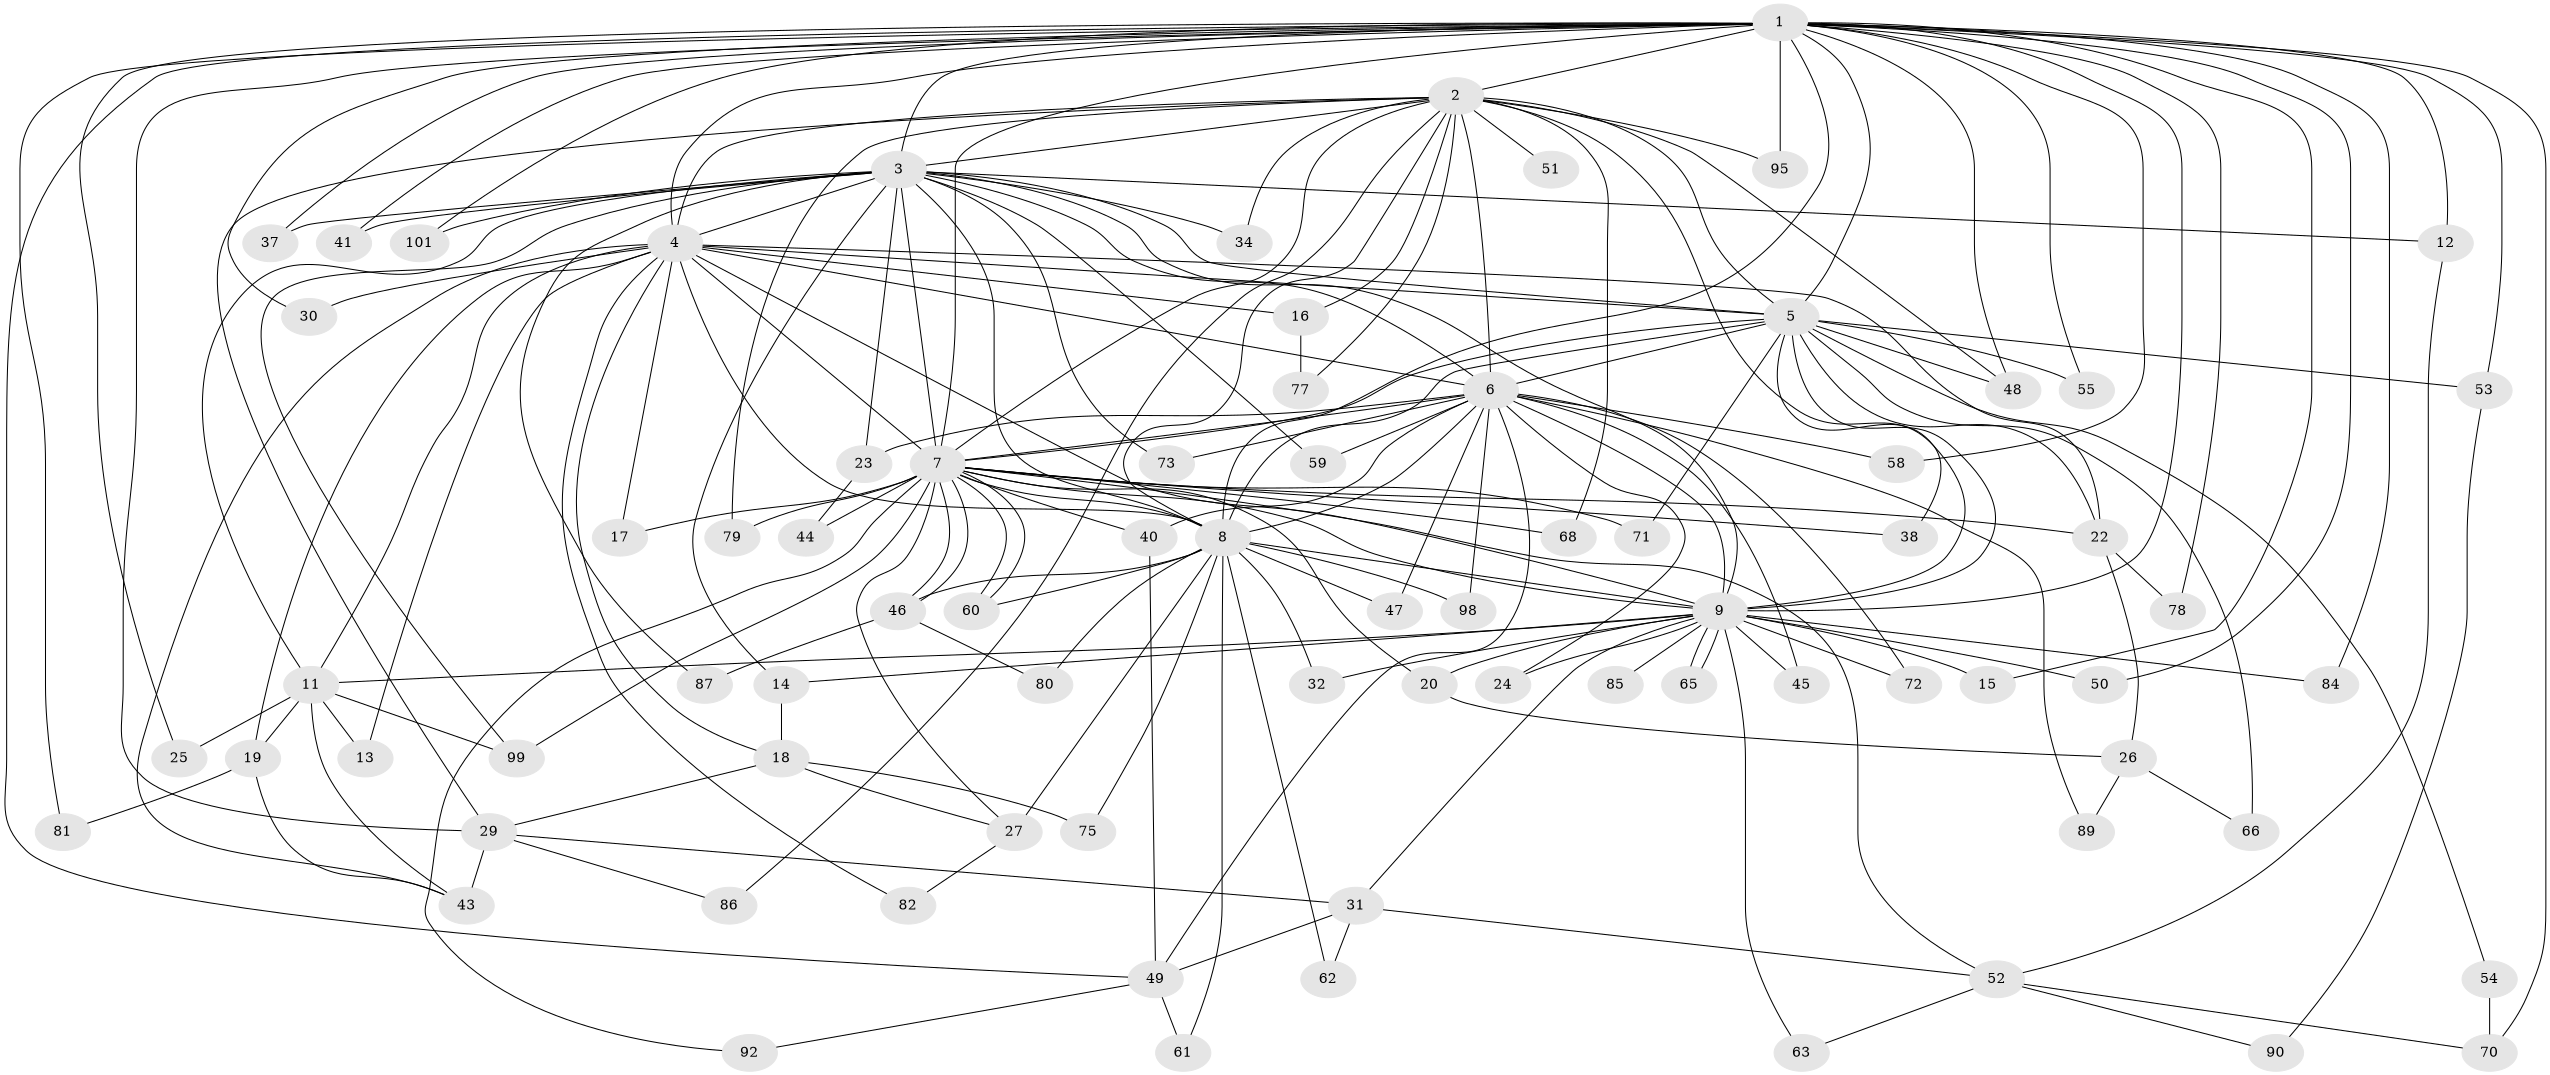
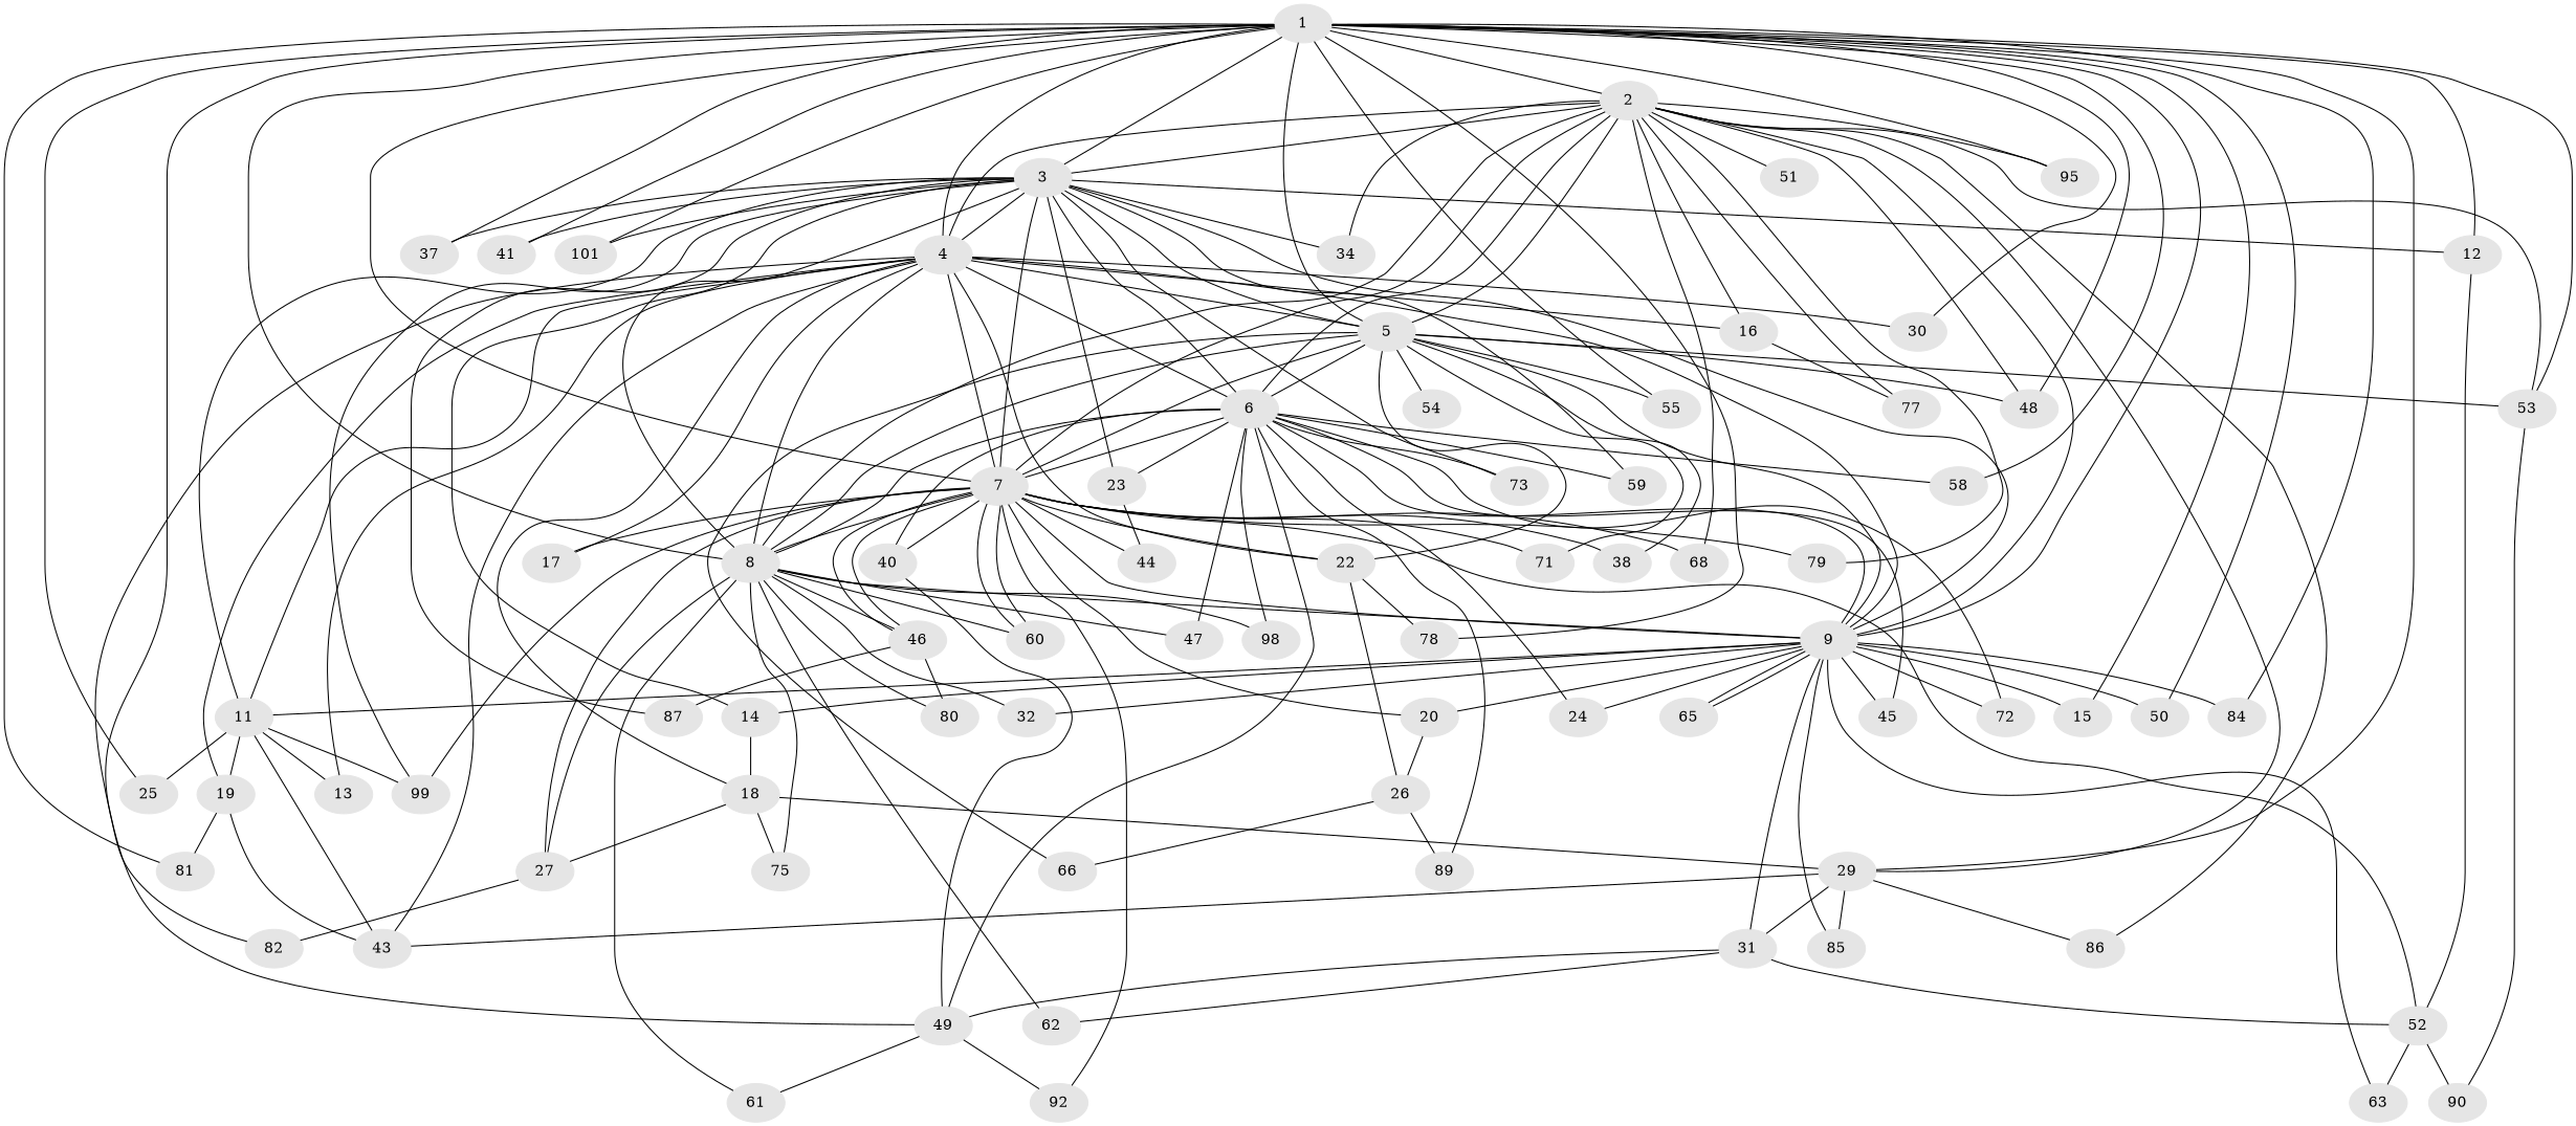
  graph {
    node [color=gray90 style=filled]
    1 [super="+10"]
    2 [super="+28"]
    3 [super="+91"]
    4 [super="+88"]
    5 [super="+42"]
    7 [super="+36"]
    8 [super="+35"]
    9 [super="+39"]
    12
    15
    25
    29 [super="+33"]
    30
    37
    41
    48 [super="+99"]
    49 [super="+57"]
    50
    53 [super="+96"]
    55 [super="+94"]
    58
-   70 [super="+100"]
    78
    81
    84
    95
    101
    6 [super="+21"]
    16
    34
    51
    68
    77
    79
    86
    11
    14
    23
    59
    n40 [label=99 super="+76"]
    73
    87
    13
    17
    18
    19 [super="+67"]
    22 [super="+93"]
    43
    82
    38
    54
    66
    71
    24
    40
    45
    47
    72
    89
    98
    20 [super="+83"]
    27
    44
    46 [super="+64"]
    52 [super="+56"]
    60 [super="+97"]
    92
    32
    61
    62
    75
    80
    31 [super="+74"]
    63
    65
    85
    90
    26
    1 -- 2 [weight=2]
    1 -- 3 [weight=2]
    1 -- 4 [weight=2]
    1 -- 5 [weight=2]
    1 -- 7 [weight=3]
    1 -- 8 [weight=2]
    1 -- 9 [weight=2]
    1 -- 12
    1 -- 15
    1 -- 25
    1 -- 29
    1 -- 30
    1 -- 37
    1 -- 41
    1 -- 48
    1 -- 49
    1 -- 50
    1 -- 53
    1 -- 55 [weight=2]
    1 -- 58
-   1 -- 70
    1 -- 78
    1 -- 81
    1 -- 84
    1 -- 95
    1 -- 101
    2 -- 3
    2 -- 4
    2 -- 5
    2 -- 7 [weight=2]
    2 -- 8
    2 -- 9
    2 -- 29
    2 -- 48
+   2 -- 53
    2 -- 95
    2 -- 6
    2 -- 16
    2 -- 34
    2 -- 51 [weight=2]
    2 -- 68
    2 -- 77
    2 -- 79
    2 -- 86
    3 -- 4 [weight=2]
    3 -- 5
    3 -- 7
    3 -- 8
    3 -- 9
    3 -- 12
    3 -- 37
    3 -- 41
    3 -- 101
    3 -- 6
    3 -- 34
    3 -- 11
    3 -- 14
    3 -- 23
    3 -- 59
    3 -- n40
    3 -- 73
    3 -- 87
    4 -- 5 [weight=2]
    4 -- 7
    4 -- 8
    4 -- 9
    4 -- 30
    4 -- 6 [weight=2]
    4 -- 16
    4 -- 11
    4 -- 13
    4 -- 17
    4 -- 18
    4 -- 19
    4 -- 22
    4 -- 43
    4 -- 82
    5 -- 7
    5 -- 8
    5 -- 9
    5 -- 48
    5 -- 53
    5 -- 55
    5 -- 6
    5 -- 22
    5 -- 38
    5 -- 54
    5 -- 66
    5 -- 71
    7 -- 8
    7 -- 9
    7 -- 68
    7 -- 79
    7 -- n40
    7 -- 17
    7 -- 22
    7 -- 38
    7 -- 71
    7 -- 40
    7 -- 20
    7 -- 27
    7 -- 44
    7 -- 46
    7 -- 46
    7 -- 52
    7 -- 60
    7 -- 60
    7 -- 92
    8 -- 9
    8 -- 47
    8 -- 98
    8 -- 27
    8 -- 46
    8 -- 60
    8 -- 32
    8 -- 61
    8 -- 62
    8 -- 75
    8 -- 80
    9 -- 15
    9 -- 50
    9 -- 84
    9 -- 11
    9 -- 14
    9 -- 24
    9 -- 45
    9 -- 72
    9 -- 20 [weight=2]
    9 -- 32
    9 -- 31
    9 -- 63
    9 -- 65
    9 -- 65
    9 -- 85
    12 -- 52
    29 -- 86
    29 -- 43
    29 -- 31
+   29 -- 85
    49 -- 92
    49 -- 61
    53 -- 90
    6 -- 7
    6 -- 8
    6 -- 9
    6 -- 49
    6 -- 58
    6 -- 23
    6 -- 59
    6 -- 73
    6 -- 24
    6 -- 40
    6 -- 45
    6 -- 47
    6 -- 72
    6 -- 89
    6 -- 98
    16 -- 77
    11 -- 25
    11 -- n40
    11 -- 13
    11 -- 19
    11 -- 43
    14 -- 18
    23 -- 44
    18 -- 29
    18 -- 27
    18 -- 75
    19 -- 81
    19 -- 43
    22 -- 78
    22 -- 26
-   54 -- 70
    40 -- 49
    20 -- 26
    27 -- 82
    46 -- 87
    46 -- 80
-   52 -- 70
    52 -- 63
    52 -- 90
    31 -- 49
    31 -- 52
    31 -- 62
    26 -- 66
    26 -- 89
  }
